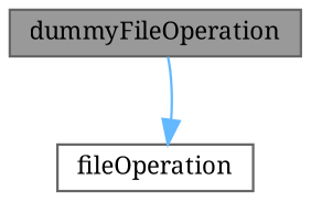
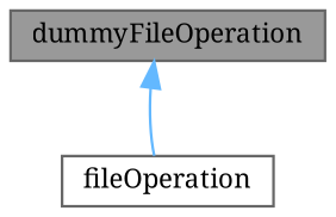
  digraph {
    fontname="Noto Serif"
    node [color=gray40 fontname="Noto Serif" fontsize=10 shape=box style=filled]
    n1 [fillcolor=grey60 fontcolor=black height=0.2 label=dummyFileOperation width=0.4]
    n2 [fillcolor=white height=0.2 label=fileOperation width=0.4]
-   n2 -> n1 [color=steelblue1 dir=back fontname="Noto Serif" fontsize=10 labelfontname=Helvetica labelfontsize=10 style=solid]
+   n1 -> n2 [color=steelblue1 dir=back fontname="Noto Serif" fontsize=10 labelfontname=Helvetica labelfontsize=10 style=solid]
  }
